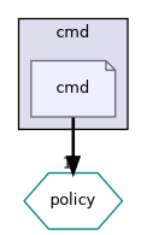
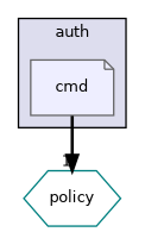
  digraph {
    compound=true
    node [fontname=Helvetica fontsize=10 style=filled]
    n1 [fillcolor="#eeeeff" label=cmd pencolor=black shape=note color=gray40]
    n2 [color=teal fillcolor=white label=policy shape=hexagon]
    subgraph cluster_1 {
      bgcolor="#ddddee"
      fontname=Helvetica
      fontsize=10
-     label=cmd
+     label=auth
      pencolor=black
      n1
    }
    n1 -> n2 [headlabel=1 labeldistance=1.5 labelfontname=Helvetica labelfontsize=10 style=bold]
  }
